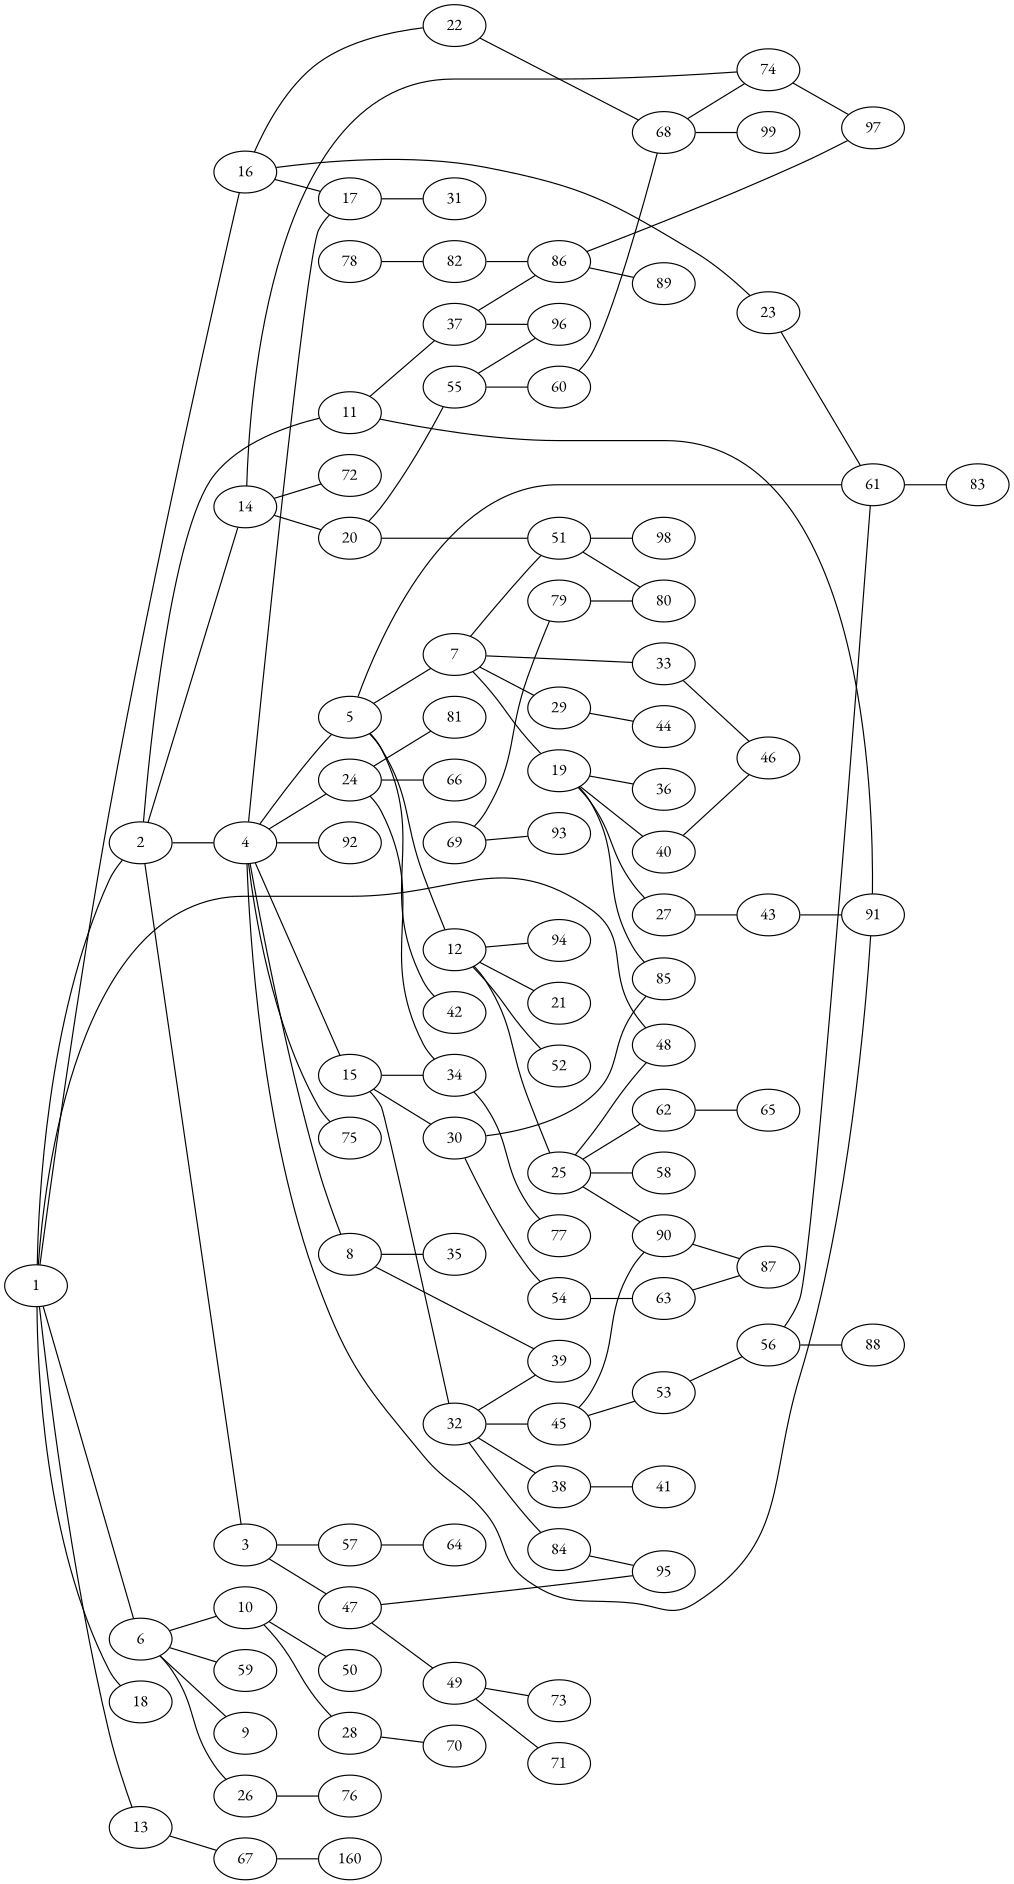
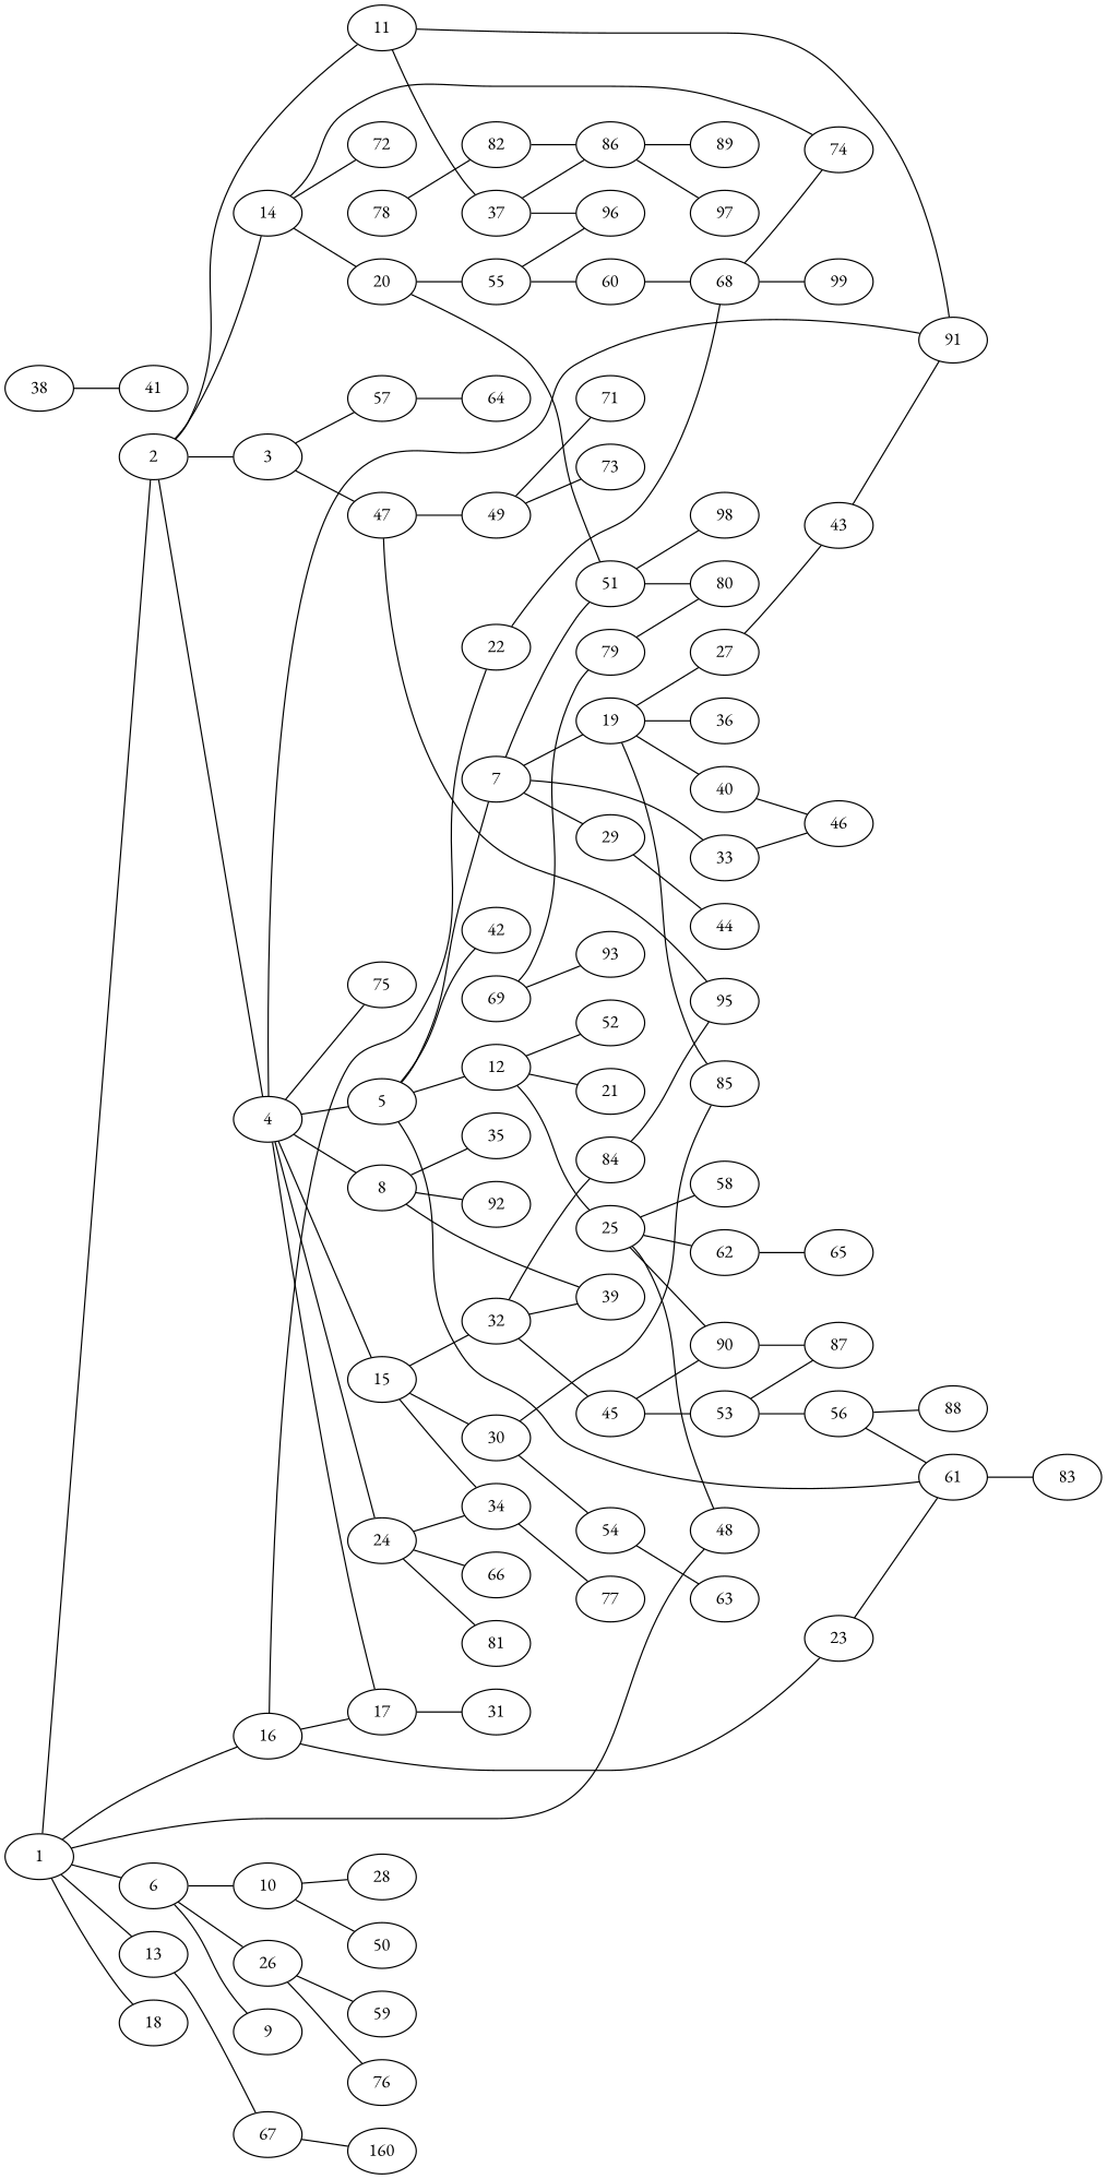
  graph {
    fontname="EB Garamond"
    rankdir=LR
    node [fontname="EB Garamond"]
    edge [fontname="EB Garamond"]
    1
    2
    6
    13
    16
    18
    48
    3
    4
    11
    14
    9
    10
    26
    59
    67
    17
    22
    23
    47
    57
    5
    8
    15
    24
    75
    91
    37
    20
    72
    74
    28
    50
    76
    n35 [label=160]
    31
    68
    61
    49
    95
    64
    7
    12
    42
    35
    39
    92
    30
    32
    34
    66
    81
    86
    96
    51
    55
    97
    71
    73
    19
    29
    33
    21
    25
    52
-   94
    83
    85
    54
    38
    45
    84
    77
    27
    36
    40
    44
    46
    80
    98
    58
    62
    90
-   70
    43
    78
    82
    89
    65
    87
    60
    63
    41
    53
    99
    69
    79
    93
    56
    88
    1 -- 2
    1 -- 6
    1 -- 13
    1 -- 16
    1 -- 18
    1 -- 48
    2 -- 3
    2 -- 4
    2 -- 11
    2 -- 14
    6 -- 9
    6 -- 10
    6 -- 26
-   6 -- 59
+   26 -- 59
    13 -- 67
    16 -- 17
    16 -- 22
    16 -- 23
    3 -- 47
    3 -- 57
    4 -- 17
    4 -- 5
    4 -- 8
    4 -- 15
    4 -- 24
    4 -- 75
    4 -- 91
    11 -- 91
    11 -- 37
    14 -- 20
    14 -- 72
    14 -- 74
    10 -- 28
    10 -- 50
    26 -- 76
    67 -- n35
    17 -- 31
    22 -- 68
    23 -- 61
    47 -- 49
    47 -- 95
    57 -- 64
    5 -- 61
    5 -- 7
    5 -- 12
    5 -- 42
    8 -- 35
    8 -- 39
-   4 -- 92
+   8 -- 92
    15 -- 30
    15 -- 32
    15 -- 34
    24 -- 34
    24 -- 66
    24 -- 81
    37 -- 86
    37 -- 96
    20 -- 51
    20 -- 55
-   74 -- 97
-   28 -- 70
    68 -- 74
    68 -- 99
    61 -- 83
    49 -- 71
    49 -- 73
    7 -- 51
    7 -- 19
    7 -- 29
    7 -- 33
    12 -- 21
    12 -- 25
    12 -- 52
-   12 -- 94
    30 -- 85
    30 -- 54
    32 -- 39
-   32 -- 38
    32 -- 45
    32 -- 84
    34 -- 77
    86 -- 97
    86 -- 89
    51 -- 80
    51 -- 98
    55 -- 96
    55 -- 60
    19 -- 85
    19 -- 27
    19 -- 36
    19 -- 40
    29 -- 44
    33 -- 46
    25 -- 48
    25 -- 58
    25 -- 62
    25 -- 90
    54 -- 63
    38 -- 41
    45 -- 90
    45 -- 53
    84 -- 95
    27 -- 43
    40 -- 46
    62 -- 65
    90 -- 87
    43 -- 91
    78 -- 82
    82 -- 86
    60 -- 68
-   63 -- 87
+   53 -- 87
    53 -- 56
    69 -- 79
    69 -- 93
    79 -- 80
    56 -- 61
    56 -- 88
  }
